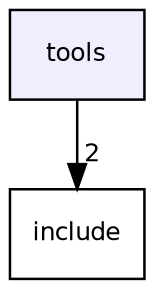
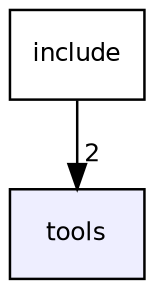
  digraph {
    compound=true
    node [fontname=Helvetica fontsize=10 shape=box]
    n1 [fillcolor="#eeeeff" label=tools pencolor=black style=filled]
    n2 [label=include]
-   n1 -> n2 [headlabel=2 labeldistance=1.5 labelfontname=Helvetica labelfontsize=10]
+   n2 -> n1 [headlabel=2 labeldistance=1.5 labelfontname=Helvetica labelfontsize=10]
  }
